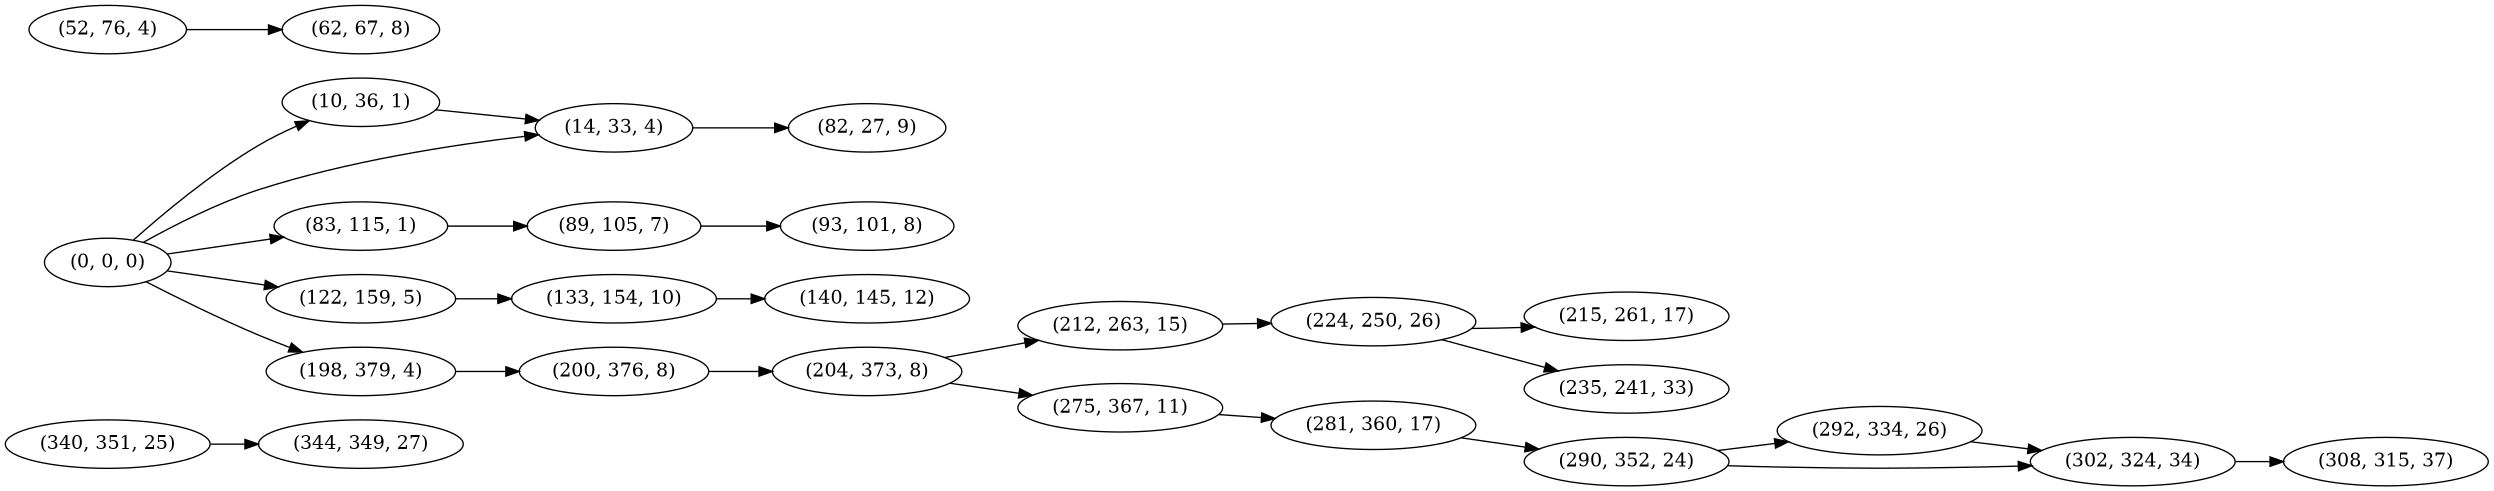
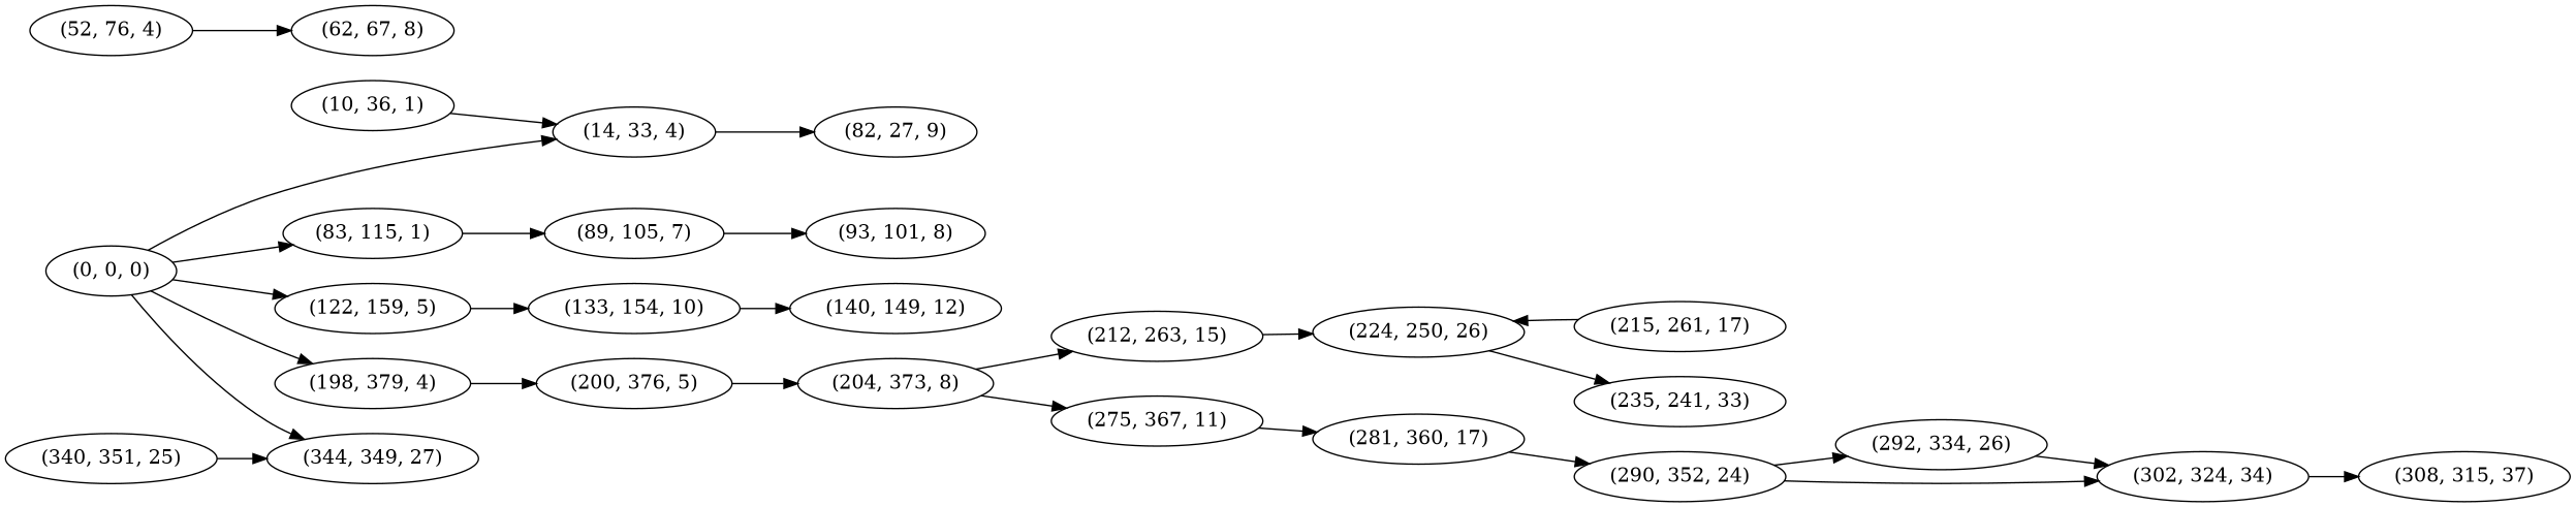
  digraph {
    rankdir=LR
    "(0, 0, 0)"
    "(10, 36, 1)"
    "(83, 115, 1)"
    "(122, 159, 5)"
    "(198, 379, 4)"
    "(14, 33, 4)"
    "(52, 76, 4)"
    "(62, 67, 8)"
    n9 [label="(89, 105, 7)"]
    "(133, 154, 10)"
-   "(200, 376, 5)" [label="(200, 376, 8)"]
+   "(200, 376, 5)"
    n12 [label="(82, 27, 9)"]
    "(93, 101, 8)"
-   "(140, 145, 12)"
+   "(140, 145, 12)" [label="(140, 149, 12)"]
    "(204, 373, 8)"
    "(212, 263, 15)"
    "(275, 367, 11)"
    "(224, 250, 26)"
    "(281, 360, 17)"
    "(215, 261, 17)"
    "(235, 241, 33)"
    "(290, 352, 24)"
    "(292, 334, 26)"
    "(302, 324, 34)"
    "(340, 351, 25)"
    "(344, 349, 27)"
    "(308, 315, 37)"
-   "(0, 0, 0)" -> "(10, 36, 1)"
+   "(0, 0, 0)" -> "(344, 349, 27)"
    "(0, 0, 0)" -> "(83, 115, 1)"
    "(0, 0, 0)" -> "(122, 159, 5)"
    "(0, 0, 0)" -> "(198, 379, 4)"
    "(0, 0, 0)" -> "(14, 33, 4)"
    "(10, 36, 1)" -> "(14, 33, 4)"
    "(83, 115, 1)" -> n9
    "(122, 159, 5)" -> "(133, 154, 10)"
    "(198, 379, 4)" -> "(200, 376, 5)"
    "(14, 33, 4)" -> n12
    "(52, 76, 4)" -> "(62, 67, 8)"
    n9 -> "(93, 101, 8)"
    "(133, 154, 10)" -> "(140, 145, 12)"
    "(200, 376, 5)" -> "(204, 373, 8)"
    "(204, 373, 8)" -> "(212, 263, 15)"
    "(204, 373, 8)" -> "(275, 367, 11)"
    "(212, 263, 15)" -> "(224, 250, 26)"
    "(275, 367, 11)" -> "(281, 360, 17)"
    "(224, 250, 26)" -> "(235, 241, 33)"
    "(281, 360, 17)" -> "(290, 352, 24)"
-   "(224, 250, 26)" -> "(215, 261, 17)"
+   "(215, 261, 17)" -> "(224, 250, 26)"
    "(290, 352, 24)" -> "(292, 334, 26)"
    "(290, 352, 24)" -> "(302, 324, 34)"
    "(292, 334, 26)" -> "(302, 324, 34)"
    "(302, 324, 34)" -> "(308, 315, 37)"
    "(340, 351, 25)" -> "(344, 349, 27)"
  }
